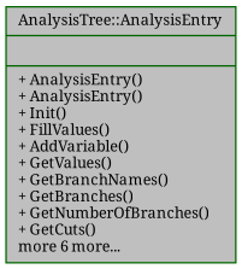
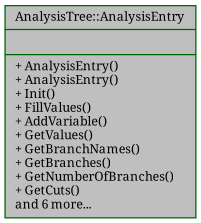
  digraph {
    fontname="Noto Serif"
-   n1 [color=darkgreen fillcolor=grey75 fontcolor=black fontname="Noto Serif" fontsize=10 height=0.2 label="{AnalysisTree::AnalysisEntry\n||+ AnalysisEntry()\l+ AnalysisEntry()\l+ Init()\l+ FillValues()\l+ AddVariable()\l+ GetValues()\l+ GetBranchNames()\l+ GetBranches()\l+ GetNumberOfBranches()\l+ GetCuts()\lmore 6 more...\l}" shape=record style=filled width=0.4]
+   n1 [color=darkgreen fillcolor=grey75 fontcolor=black fontname="Noto Serif" fontsize=10 height=0.2 label="{AnalysisTree::AnalysisEntry\n||+ AnalysisEntry()\l+ AnalysisEntry()\l+ Init()\l+ FillValues()\l+ AddVariable()\l+ GetValues()\l+ GetBranchNames()\l+ GetBranches()\l+ GetNumberOfBranches()\l+ GetCuts()\land 6 more...\l}" shape=record style=filled width=0.4]
  }
